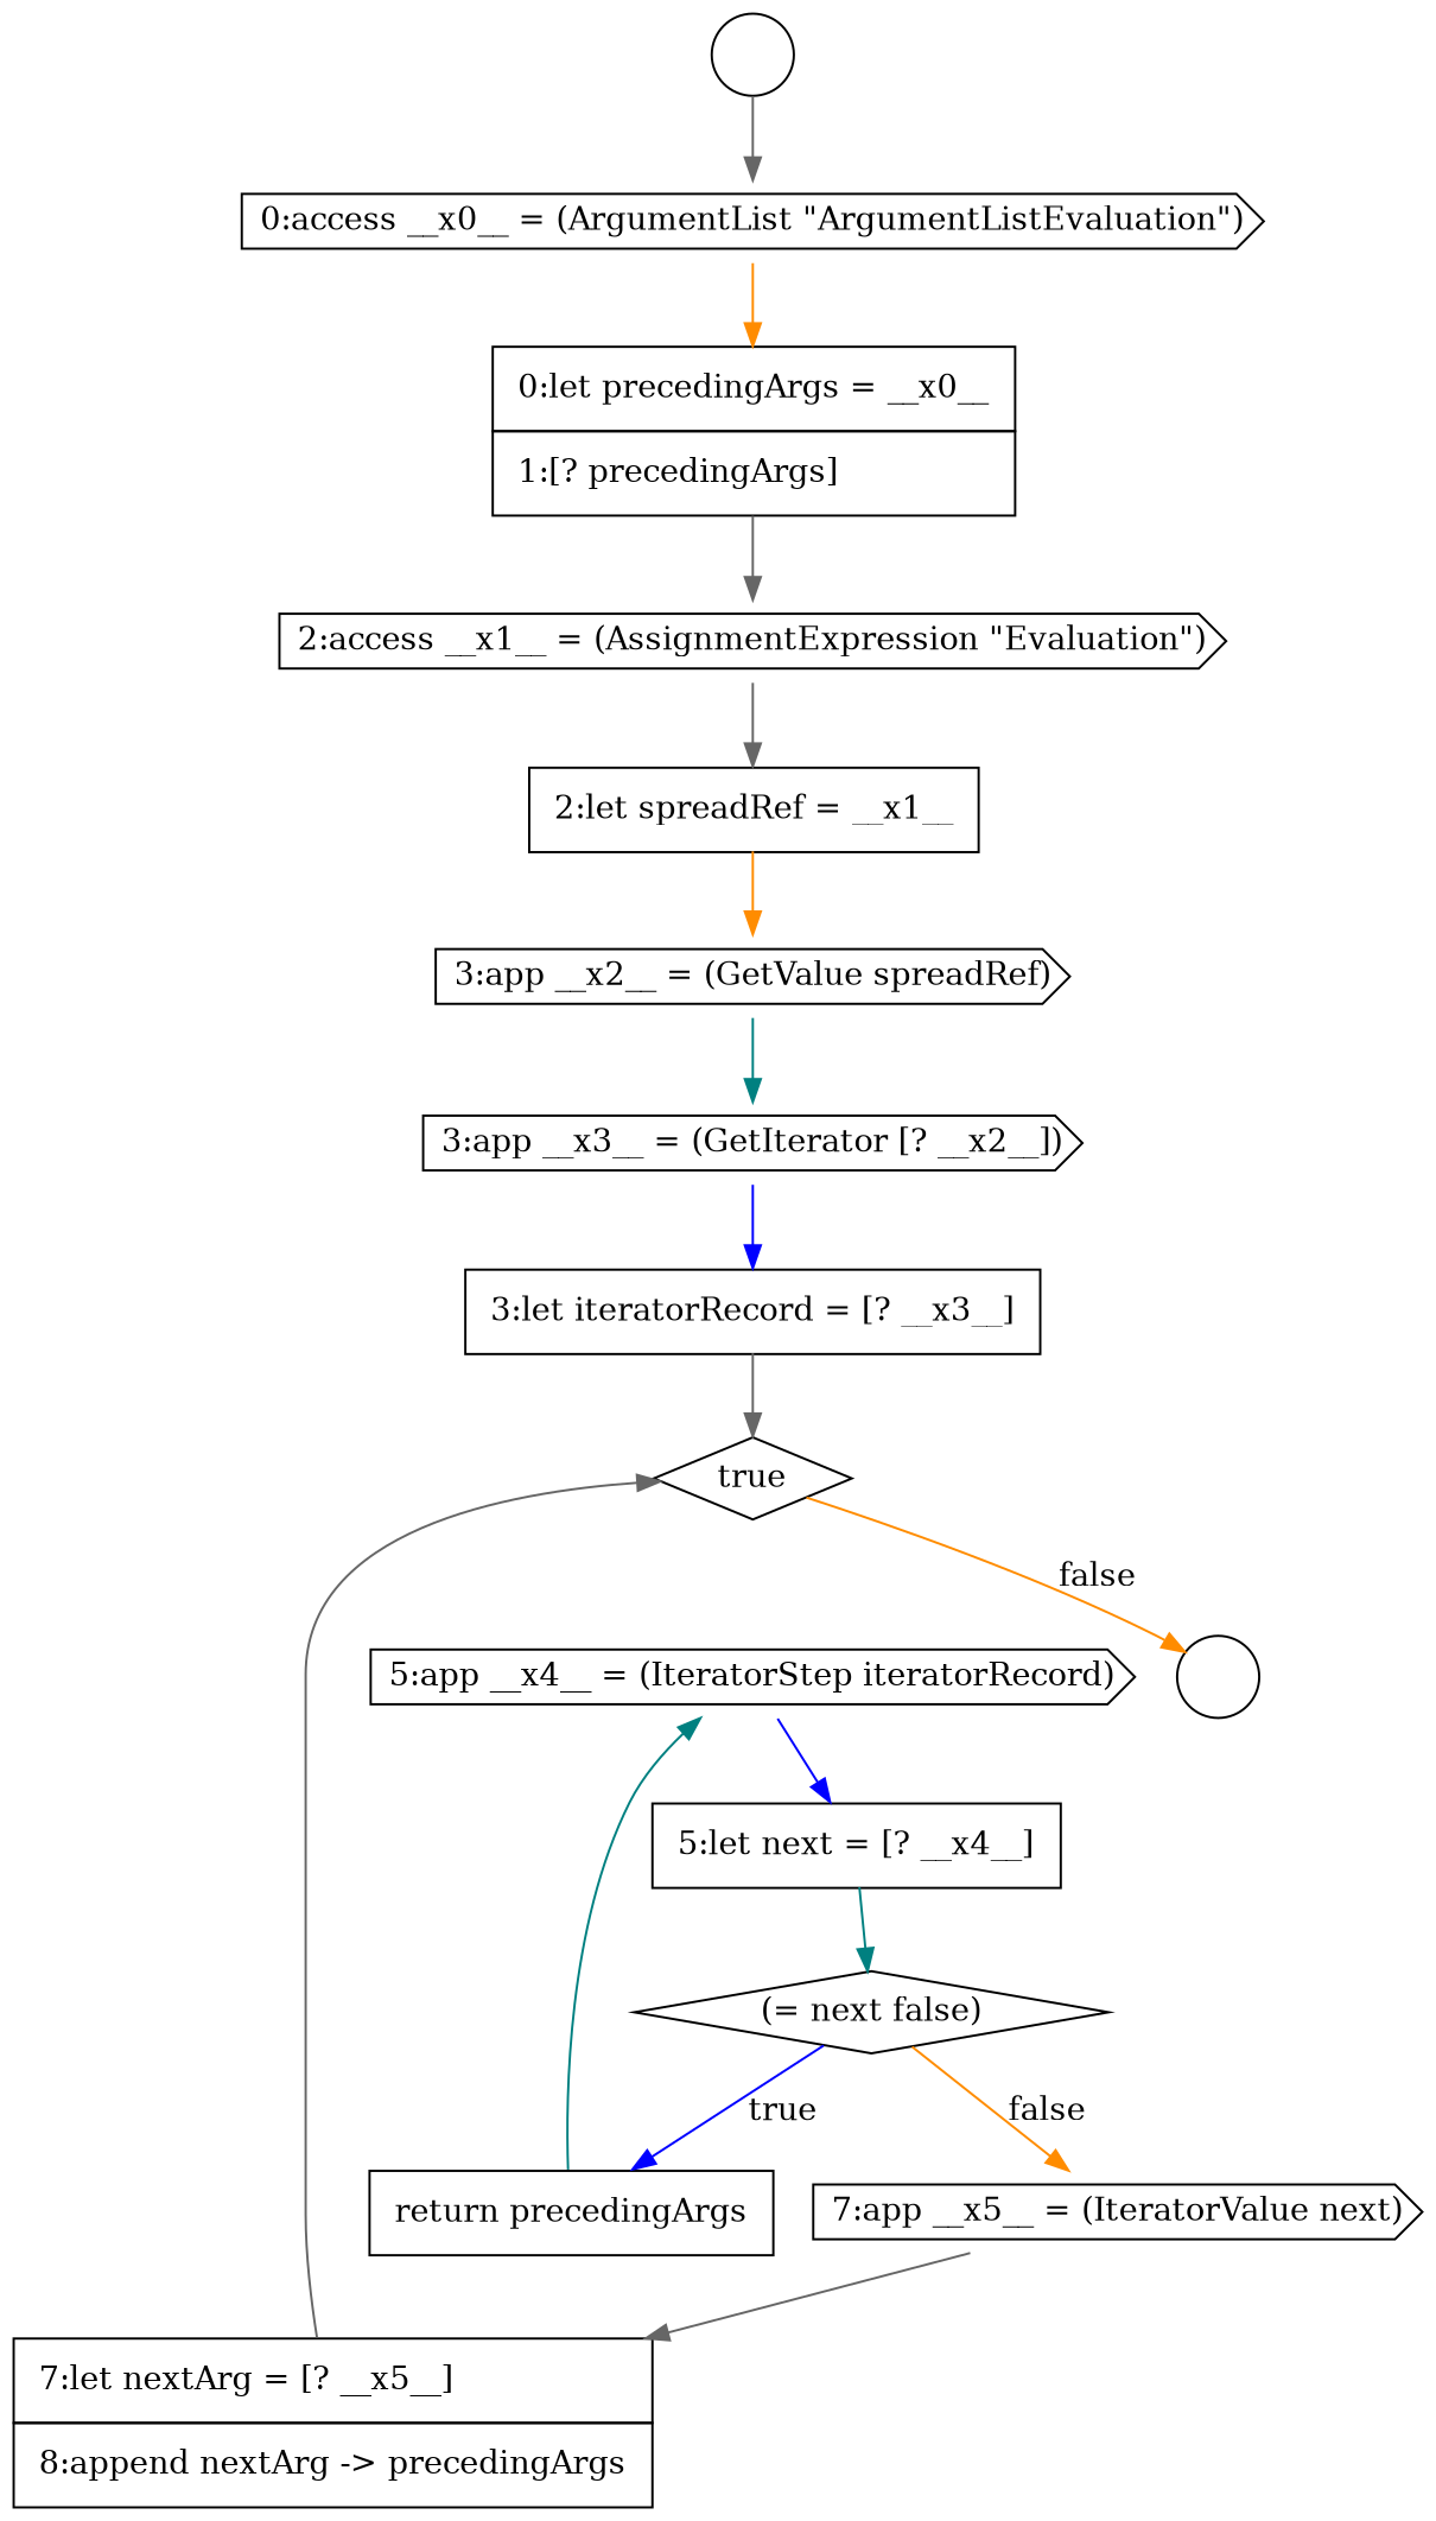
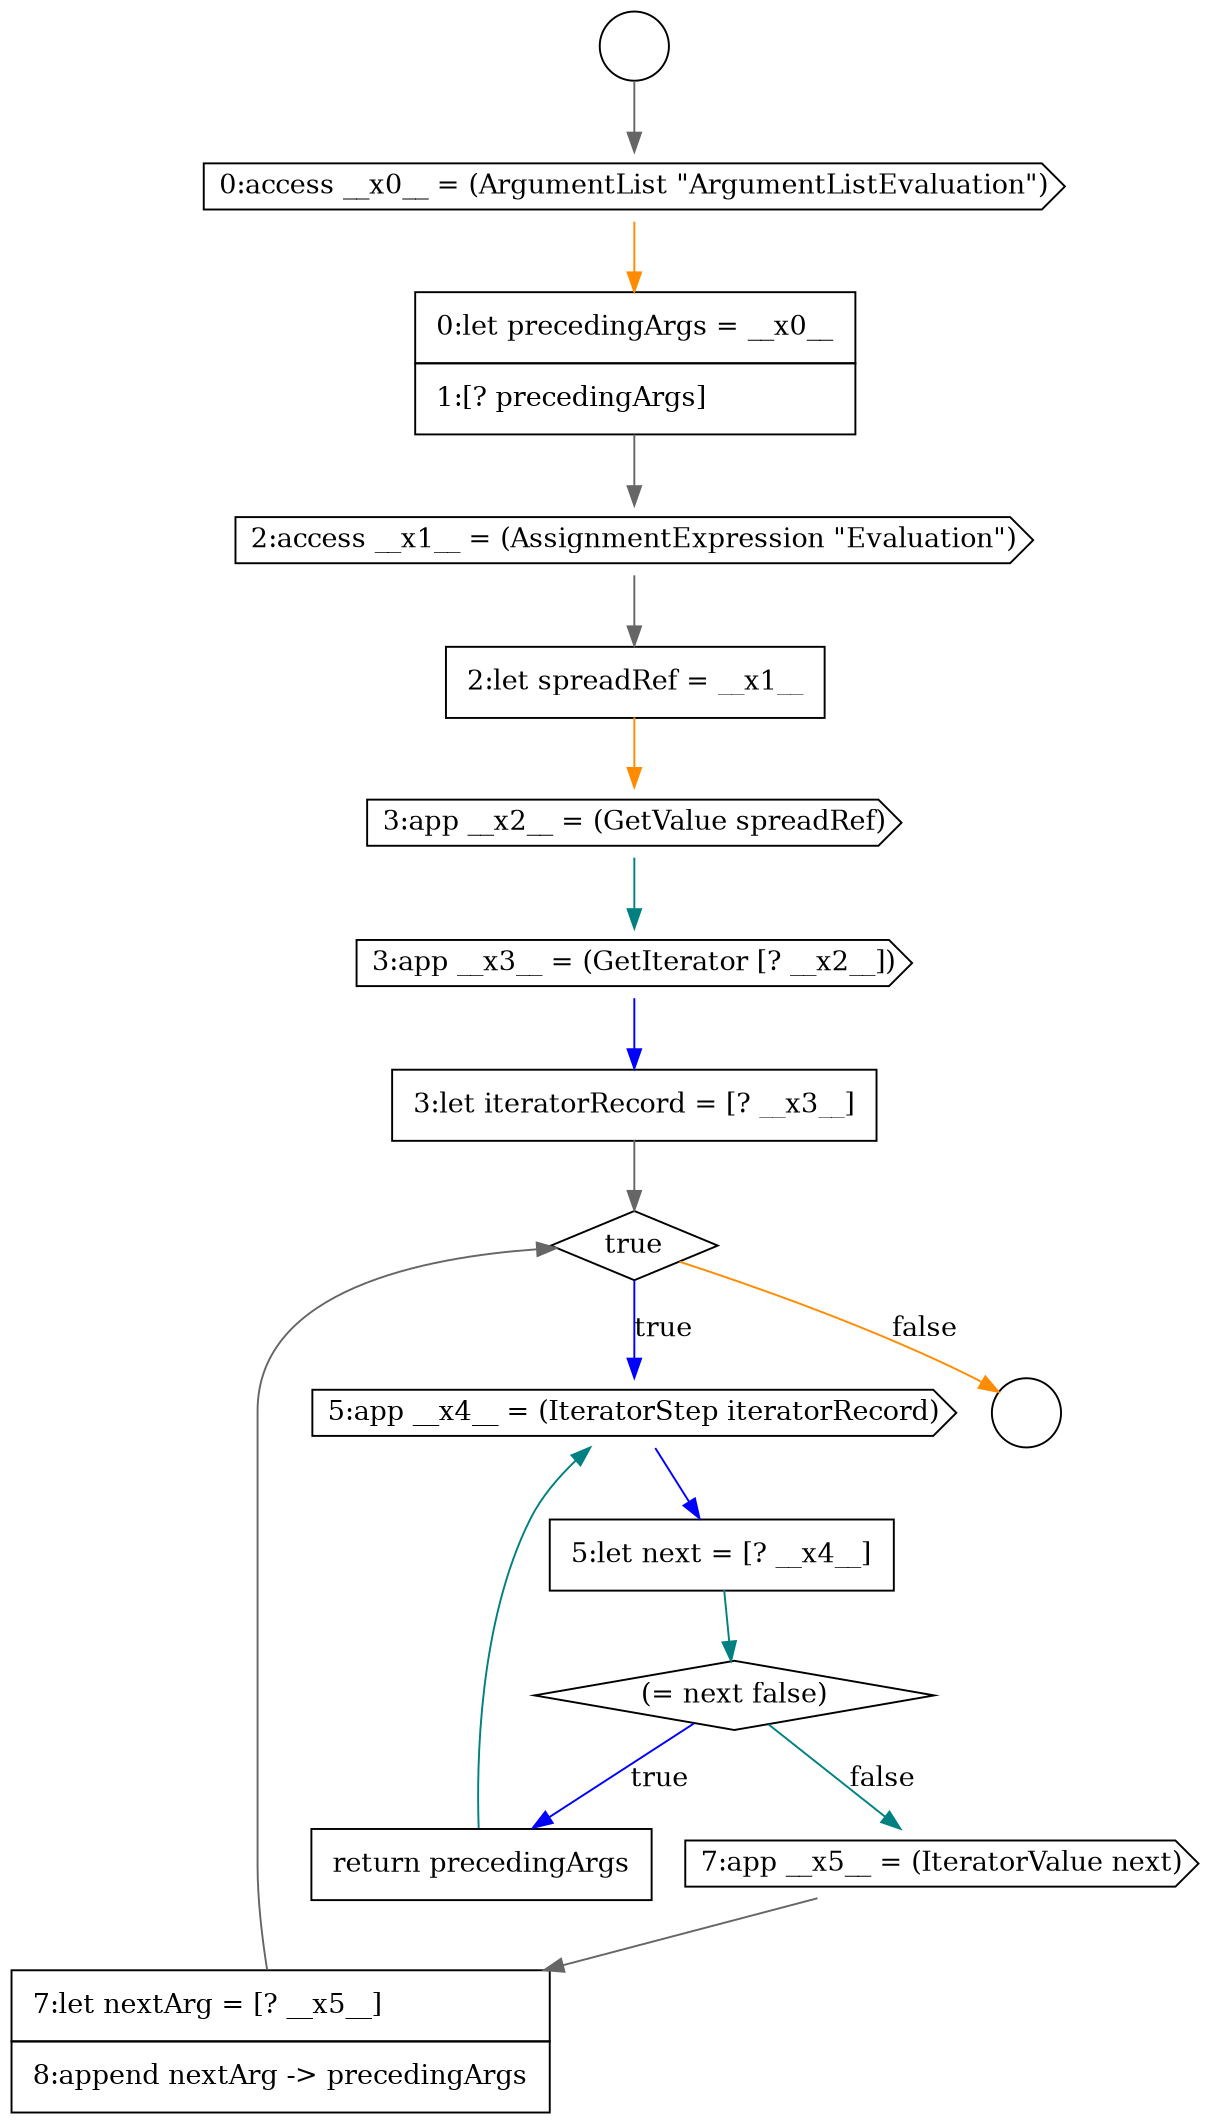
  digraph {
    node [color=black fillcolor=white shape=cds style=filled]
    edge [color=gray40]
    n1 [label=<<font color="black">2:access __x1__ = (AssignmentExpression &quot;Evaluation&quot;)</font>>]
    n2 [label=<<font color="black">     <table border="0" cellborder="1" cellspacing="0" cellpadding="10">       <tr><td align="left">2:let spreadRef = __x1__</td></tr>     </table>   </font>> margin=0 shape=none]
    n3 [label=<<font color="black">3:app __x2__ = (GetValue spreadRef)</font>>]
    n4 [label=<<font color="black">7:app __x5__ = (IteratorValue next)</font>>]
    n5 [label=<<font color="black">     <table border="0" cellborder="1" cellspacing="0" cellpadding="10">       <tr><td align="left">7:let nextArg = [? __x5__]</td></tr>       <tr><td align="left">8:append nextArg -&gt; precedingArgs</td></tr>     </table>   </font>> margin=0 shape=none]
    n6 [label=<<font color="black">true</font>> shape=diamond]
    n7 [label=<<font color="black">     <table border="0" cellborder="1" cellspacing="0" cellpadding="10">       <tr><td align="left">5:let next = [? __x4__]</td></tr>     </table>   </font>> margin=0 shape=none]
    n8 [label=<<font color="black">(= next false)</font>> shape=diamond]
    n9 [label=<<font color="black">     <table border="0" cellborder="1" cellspacing="0" cellpadding="10">       <tr><td align="left">return precedingArgs</td></tr>     </table>   </font>> margin=0 shape=none]
    n10 [label=<<font color="black">3:app __x3__ = (GetIterator [? __x2__])</font>>]
    n11 [label=<<font color="black">     <table border="0" cellborder="1" cellspacing="0" cellpadding="10">       <tr><td align="left">3:let iteratorRecord = [? __x3__]</td></tr>     </table>   </font>> margin=0 shape=none]
    n12 [label=<<font color="black">     <table border="0" cellborder="1" cellspacing="0" cellpadding="10">       <tr><td align="left">0:let precedingArgs = __x0__</td></tr>       <tr><td align="left">1:[? precedingArgs]</td></tr>     </table>   </font>> margin=0 shape=none]
    n13 [label=<<font color="black">5:app __x4__ = (IteratorStep iteratorRecord)</font>>]
    n14 [label=" " shape=circle]
    n15 [label=<<font color="black">0:access __x0__ = (ArgumentList &quot;ArgumentListEvaluation&quot;)</font>>]
    n16 [label=" " shape=circle]
    n1 -> n2
    n2 -> n3 [color=darkorange]
    n3 -> n10 [color=teal]
    n4 -> n5
    n5 -> n6
+   n6 -> n13 [color=blue label=<<font color="black">true</font>>]
    n6 -> n14 [color=darkorange label=<<font color="black">false</font>>]
    n7 -> n8 [color=teal]
-   n8 -> n4 [color=darkorange label=<<font color="black">false</font>>]
+   n8 -> n4 [color=teal label=<<font color="black">false</font>>]
    n8 -> n9 [color=blue label=<<font color="black">true</font>>]
    n9 -> n13 [color=teal]
    n10 -> n11 [color=blue]
    n11 -> n6
    n12 -> n1
    n13 -> n7 [color=blue]
    n15 -> n12 [color=darkorange]
    n16 -> n15
  }
